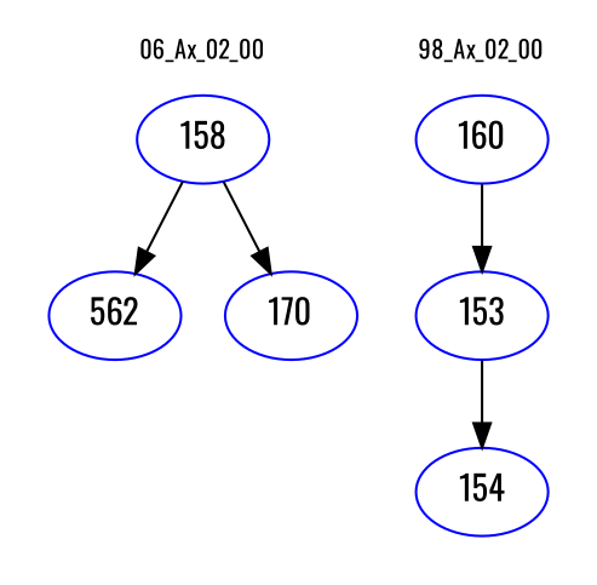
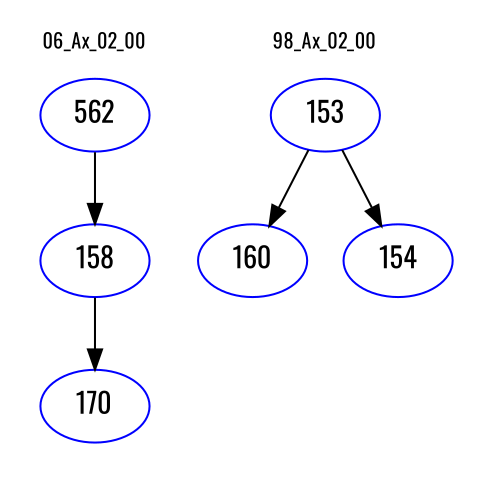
  digraph {
    fontname=Oswald
    node [color=blue fontname=Oswald]
    edge [color=black fontname=Oswald]
    n1 [label=158]
    n2 [label=562]
    n3 [label=170]
    n4 [label=153]
    n5 [label=160]
    n6 [label=154]
    subgraph cluster_1 {
      color=white
      fontsize=10
      label="06_Ax_02_00"
      n1
      n2
      n3
    }
    subgraph cluster_2 {
      color=white
      fontsize=10
      label="98_Ax_02_00"
      n4
      n5
      n6
    }
-   n1 -> n2
+   n2 -> n1
    n1 -> n3
-   n5 -> n4
+   n4 -> n5
    n4 -> n6
  }
